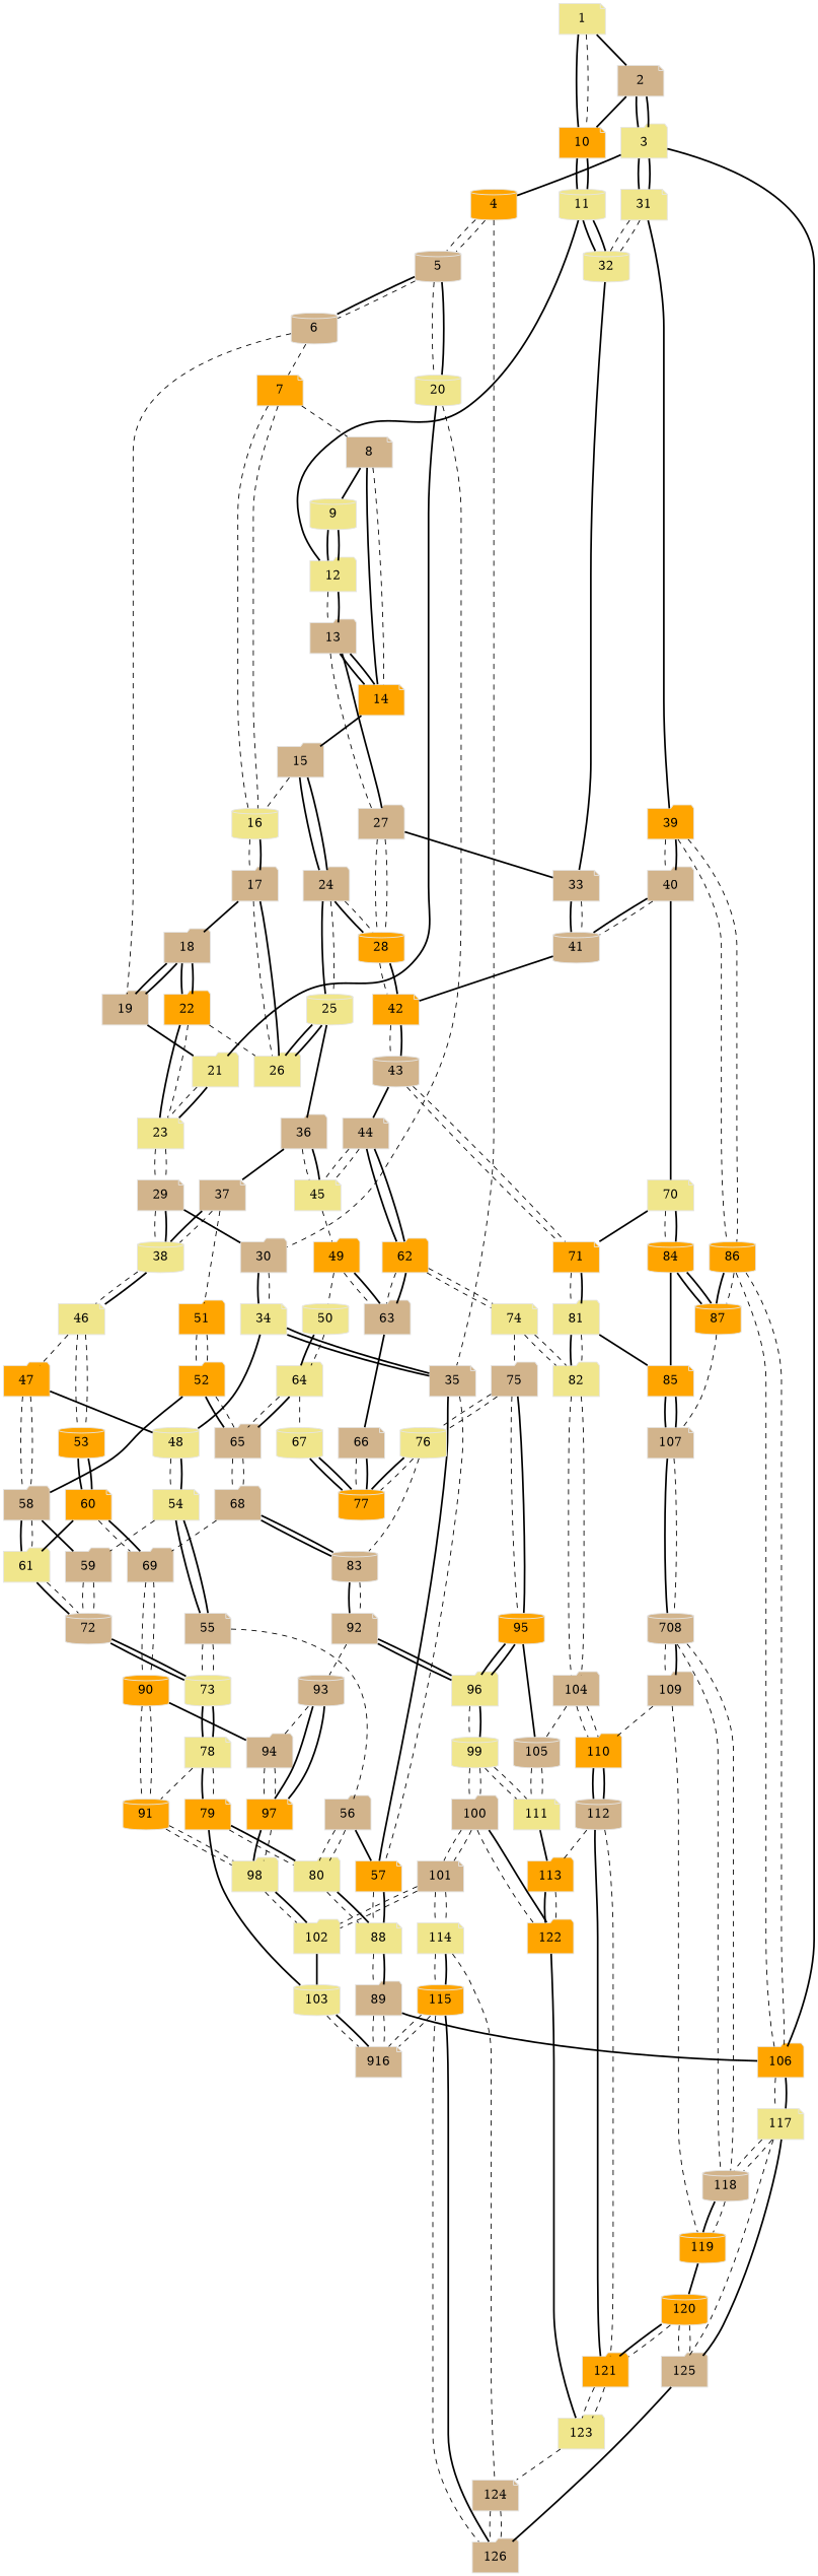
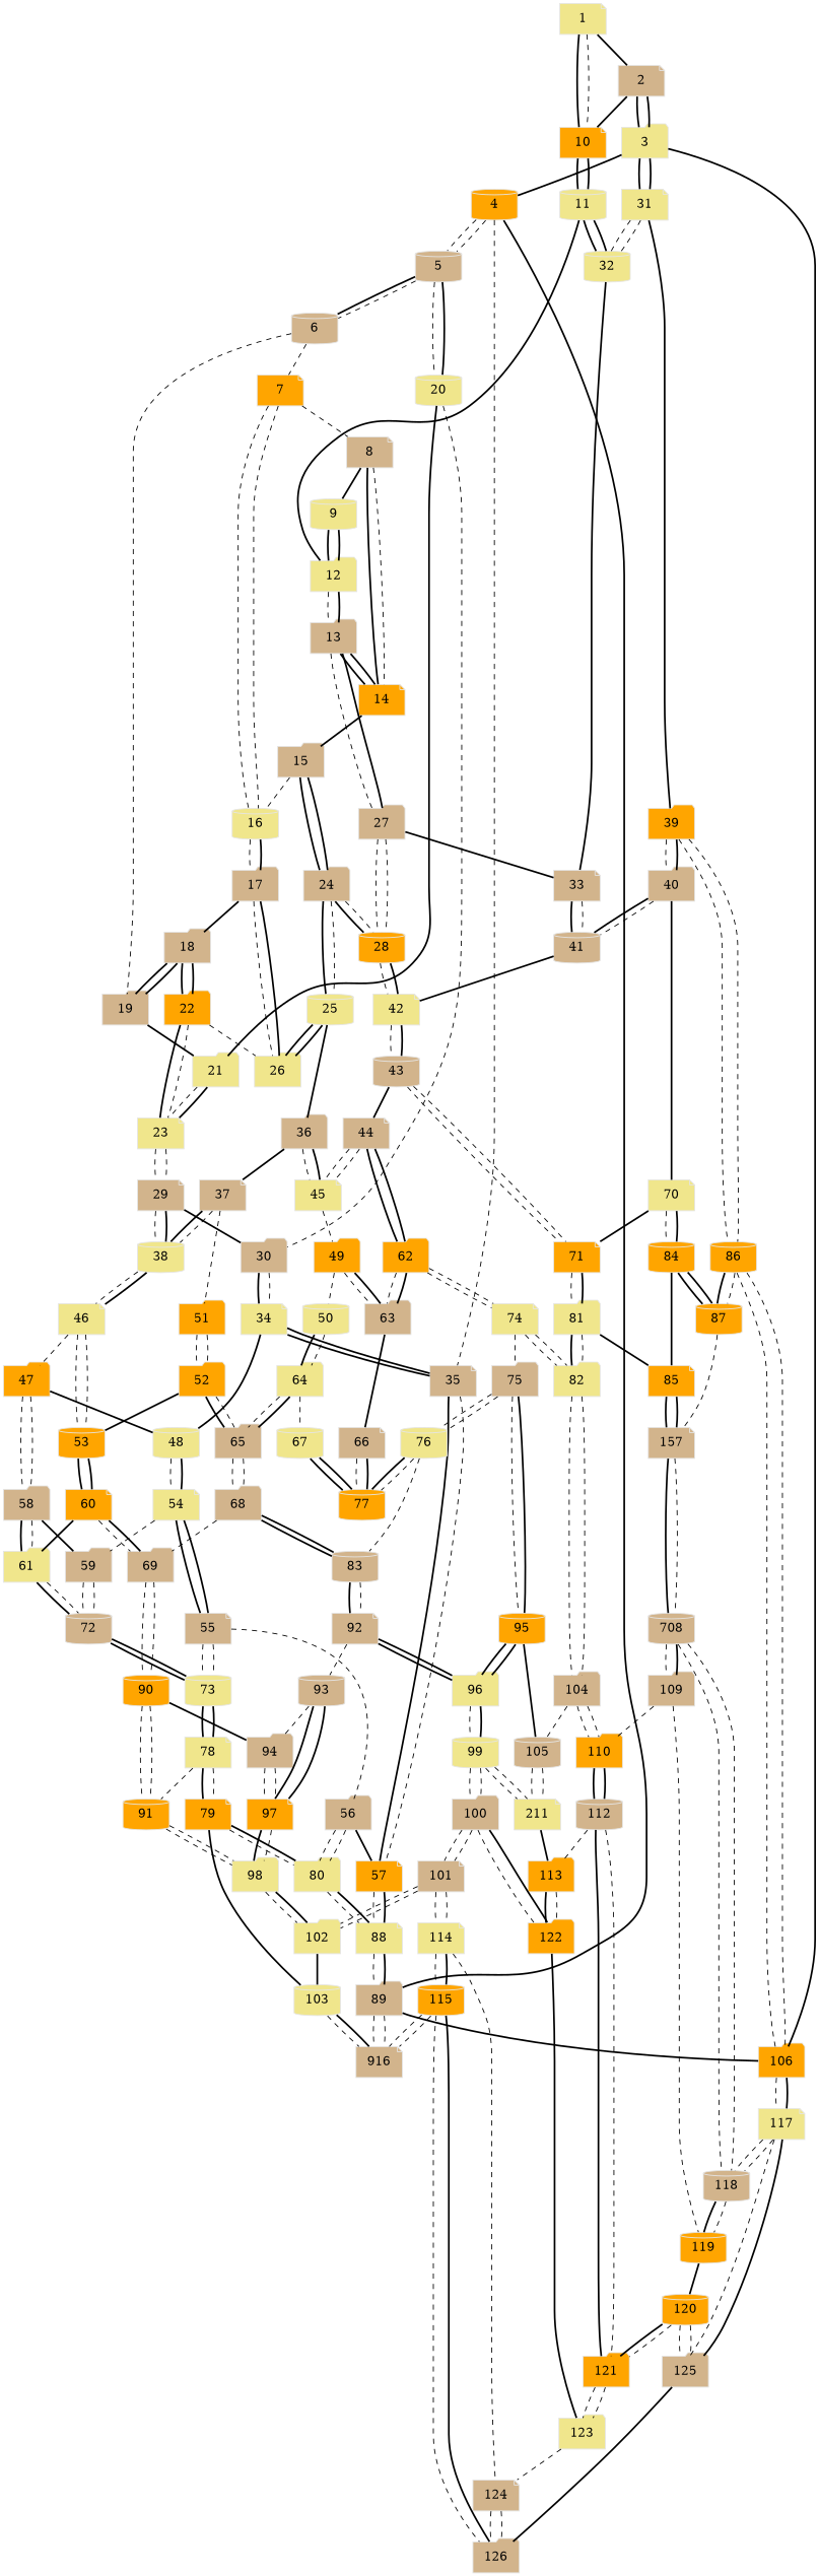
  graph {
    node [color=gray90 fillcolor=tan shape=folder style=filled]
    edge [style=dashed]
    1 [fillcolor=khaki shape=note]
    2 [shape=note]
    10 [fillcolor=orange shape=note]
    3 [fillcolor=khaki]
    11 [fillcolor=khaki shape=cylinder]
    4 [fillcolor=orange shape=cylinder]
    31 [fillcolor=khaki shape=note]
    106 [fillcolor=orange]
    5 [shape=cylinder]
    35 [shape=note]
    89
    32 [fillcolor=khaki shape=cylinder]
    39 [fillcolor=orange]
    117 [fillcolor=khaki shape=note]
    6 [shape=cylinder]
    20 [fillcolor=khaki shape=cylinder]
    57 [fillcolor=orange shape=note]
    n18 [label=916 shape=note]
    7 [fillcolor=orange shape=note]
    19
    21 [fillcolor=khaki]
    30
    8 [shape=note]
    16 [fillcolor=khaki shape=cylinder]
    9 [fillcolor=khaki shape=cylinder]
    14 [fillcolor=orange shape=note]
    17
    12 [fillcolor=khaki]
    15
    13
    33 [shape=note]
    27
    28 [fillcolor=orange shape=cylinder]
    24
    25 [fillcolor=khaki shape=cylinder]
    18
    26 [fillcolor=khaki]
    22 [fillcolor=orange]
    23 [fillcolor=khaki shape=note]
    34 [fillcolor=khaki shape=note]
    29 [shape=note]
    38 [fillcolor=khaki shape=cylinder]
    36
-   42 [fillcolor=orange shape=note]
+   42 [fillcolor=khaki shape=note]
    37 [shape=note]
    45 [fillcolor=khaki shape=note]
    41 [shape=cylinder]
    43 [shape=cylinder]
    46 [fillcolor=khaki shape=note]
    48 [fillcolor=khaki shape=cylinder]
    40
    86 [fillcolor=orange shape=cylinder]
    54 [fillcolor=khaki shape=note]
    88 [fillcolor=khaki shape=note]
    51 [fillcolor=orange]
    49 [fillcolor=orange]
    52 [fillcolor=orange]
    47 [fillcolor=orange]
    53 [fillcolor=orange shape=cylinder]
    70 [fillcolor=khaki shape=note]
    87 [fillcolor=orange shape=cylinder]
    71 [fillcolor=orange shape=note]
    84 [fillcolor=orange shape=cylinder]
    44 [shape=note]
    62 [fillcolor=orange]
    81 [fillcolor=khaki]
    63
    74 [fillcolor=khaki shape=note]
    50 [fillcolor=khaki shape=cylinder]
    58
    60 [fillcolor=orange shape=note]
    59
    61 [fillcolor=khaki]
    55 [shape=note]
    64 [fillcolor=khaki]
    66 [shape=note]
    65
    67 [fillcolor=khaki shape=cylinder]
    68
    69
    56
    73 [fillcolor=khaki shape=cylinder]
    72 [shape=cylinder]
    80 [fillcolor=khaki]
    78 [fillcolor=khaki shape=note]
    90 [fillcolor=orange shape=cylinder]
    75
    82 [fillcolor=khaki]
    77 [fillcolor=orange shape=cylinder]
    83 [shape=cylinder]
    92 [shape=note]
    91 [fillcolor=orange shape=cylinder]
    94
    85 [fillcolor=orange shape=note]
    79 [fillcolor=orange shape=note]
    76 [fillcolor=khaki shape=cylinder]
    95 [fillcolor=orange shape=cylinder]
    104
    96 [fillcolor=khaki]
    105 [shape=cylinder]
    103 [fillcolor=khaki shape=cylinder]
    98 [fillcolor=khaki]
-   107 [shape=note]
+   107 [shape=note label=157]
    110 [fillcolor=orange]
    93 [shape=cylinder]
    n106 [label=708 shape=cylinder]
    97 [fillcolor=orange shape=note]
    102 [fillcolor=khaki]
    99 [fillcolor=khaki shape=cylinder]
-   111 [fillcolor=khaki shape=note]
+   111 [fillcolor=khaki shape=note label=211]
    100
    101 [shape=note]
    122 [fillcolor=orange]
    113 [fillcolor=orange]
    114 [fillcolor=khaki shape=note]
    123 [fillcolor=khaki]
    115 [fillcolor=orange shape=cylinder]
    124 [shape=note]
    112 [shape=cylinder]
    118 [shape=cylinder]
    125
    109
    119 [fillcolor=orange shape=cylinder]
    120 [fillcolor=orange shape=cylinder]
    121 [fillcolor=orange]
    126
    1 -- 2 [style=bold]
    1 -- 10 [style=bold]
    1 -- 10
    2 -- 10 [style=bold]
    2 -- 3 [style=bold]
    2 -- 3 [style=bold]
    10 -- 11 [style=bold]
    10 -- 11 [style=bold]
    3 -- 4 [style=bold]
    3 -- 31 [style=bold]
    3 -- 31 [style=bold]
    3 -- 106 [style=bold]
    11 -- 32 [style=bold]
    11 -- 32 [style=bold]
    11 -- 12 [style=bold]
    4 -- 5
    4 -- 5
    4 -- 35
+   4 -- 89 [style=bold]
    31 -- 32
    31 -- 32
    31 -- 39 [style=bold]
    106 -- 117
    106 -- 117 [style=bold]
    5 -- 6 [style=bold]
    5 -- 6
    5 -- 20
    5 -- 20 [style=bold]
    35 -- 57 [style=bold]
    35 -- 57
    89 -- 106 [style=bold]
    89 -- n18
    89 -- n18
    32 -- 33 [style=bold]
    39 -- 40
    39 -- 40 [style=bold]
    39 -- 86
    39 -- 86
    117 -- 118
    117 -- 118
    117 -- 125
    117 -- 125 [style=bold]
    6 -- 7
    6 -- 19
    20 -- 21 [style=bold]
    20 -- 30
    57 -- 88
    57 -- 88 [style=bold]
    7 -- 8
    7 -- 16
    7 -- 16
    19 -- 21 [style=bold]
    21 -- 23
    21 -- 23 [style=bold]
    30 -- 34 [style=bold]
    30 -- 34
    8 -- 9 [style=bold]
    8 -- 14 [style=bold]
    8 -- 14
    16 -- 17
    16 -- 17 [style=bold]
    9 -- 12 [style=bold]
    9 -- 12 [style=bold]
    14 -- 15 [style=bold]
    17 -- 18 [style=bold]
    17 -- 26
    17 -- 26 [style=bold]
    12 -- 13
    12 -- 13 [style=bold]
    15 -- 16
    15 -- 24 [style=bold]
    15 -- 24 [style=bold]
    13 -- 14 [style=bold]
    13 -- 14 [style=bold]
    13 -- 27
    13 -- 27 [style=bold]
    33 -- 41 [style=bold]
    33 -- 41
    27 -- 33 [style=bold]
    27 -- 28
    27 -- 28
    28 -- 42
    28 -- 42 [style=bold]
    24 -- 28 [style=bold]
    24 -- 28
    24 -- 25 [style=bold]
    24 -- 25
    25 -- 26 [style=bold]
    25 -- 26 [style=bold]
    25 -- 36 [style=bold]
    18 -- 19 [style=bold]
    18 -- 19 [style=bold]
    18 -- 22 [style=bold]
    18 -- 22 [style=bold]
    22 -- 26
    22 -- 23 [style=bold]
    22 -- 23
    23 -- 29
    23 -- 29
    34 -- 35 [style=bold]
    34 -- 35 [style=bold]
    34 -- 48 [style=bold]
    29 -- 30 [style=bold]
    29 -- 38
    29 -- 38 [style=bold]
    38 -- 46
    38 -- 46 [style=bold]
    36 -- 37 [style=bold]
    36 -- 45
    36 -- 45 [style=bold]
    42 -- 43
    42 -- 43 [style=bold]
    37 -- 38 [style=bold]
    37 -- 38
    37 -- 51
    45 -- 49
    41 -- 42 [style=bold]
    43 -- 71
    43 -- 71
    43 -- 44 [style=bold]
    46 -- 47
    46 -- 53
    46 -- 53
    48 -- 54
    48 -- 54 [style=bold]
    40 -- 41 [style=bold]
    40 -- 41
    40 -- 70 [style=bold]
    86 -- 106
    86 -- 106
    86 -- 87 [style=bold]
    86 -- 87
    54 -- 59
    54 -- 55 [style=bold]
    54 -- 55 [style=bold]
    88 -- 89
    88 -- 89 [style=bold]
    51 -- 52
    51 -- 52
    49 -- 63
    49 -- 63 [style=bold]
    49 -- 50
-   52 -- 58 [style=bold]
+   52 -- 53 [style=bold]
    52 -- 65 [style=bold]
    52 -- 65
    47 -- 48 [style=bold]
    47 -- 58
    47 -- 58
    53 -- 60 [style=bold]
    53 -- 60 [style=bold]
    70 -- 71 [style=bold]
    70 -- 84
    70 -- 84 [style=bold]
    87 -- 107
    71 -- 81
    71 -- 81 [style=bold]
    84 -- 87 [style=bold]
    84 -- 87 [style=bold]
    84 -- 85 [style=bold]
    44 -- 45
    44 -- 45
    44 -- 62 [style=bold]
    44 -- 62 [style=bold]
    62 -- 63
    62 -- 63 [style=bold]
    62 -- 74
    62 -- 74
    81 -- 82 [style=bold]
    81 -- 82
    81 -- 85 [style=bold]
    63 -- 66 [style=bold]
    74 -- 75
    74 -- 82
    74 -- 82
    50 -- 64 [style=bold]
    50 -- 64
    58 -- 59 [style=bold]
    58 -- 61 [style=bold]
    58 -- 61
    60 -- 61 [style=bold]
    60 -- 69
    60 -- 69 [style=bold]
    59 -- 72
    59 -- 72
    61 -- 72 [style=bold]
    61 -- 72
    55 -- 56
    55 -- 73
    55 -- 73
    64 -- 65
    64 -- 65 [style=bold]
    64 -- 67
    66 -- 77
    66 -- 77 [style=bold]
    65 -- 68
    65 -- 68
    67 -- 77 [style=bold]
    67 -- 77 [style=bold]
    68 -- 69
    68 -- 83 [style=bold]
    68 -- 83 [style=bold]
    69 -- 90
    69 -- 90
    56 -- 57 [style=bold]
    56 -- 80
    56 -- 80
    73 -- 78 [style=bold]
    73 -- 78 [style=bold]
    72 -- 73 [style=bold]
    72 -- 73 [style=bold]
    80 -- 88
    80 -- 88 [style=bold]
    78 -- 91
    78 -- 79 [style=bold]
    78 -- 79
    90 -- 91
    90 -- 91
    90 -- 94 [style=bold]
    75 -- 76
    75 -- 76
    75 -- 95
    75 -- 95 [style=bold]
    82 -- 104
    82 -- 104
    83 -- 92 [style=bold]
    83 -- 92
    92 -- 96 [style=bold]
    92 -- 96 [style=bold]
    92 -- 93
    91 -- 98
    91 -- 98
    94 -- 97
    94 -- 97
    85 -- 107 [style=bold]
    85 -- 107 [style=bold]
    79 -- 80
    79 -- 80 [style=bold]
    79 -- 103 [style=bold]
    76 -- 77 [style=bold]
    76 -- 77
    76 -- 83
    95 -- 96 [style=bold]
    95 -- 96 [style=bold]
    95 -- 105 [style=bold]
    104 -- 105
    104 -- 110
    104 -- 110
    96 -- 99
    96 -- 99 [style=bold]
    105 -- 111
    105 -- 111
    103 -- n18
    103 -- n18 [style=bold]
    98 -- 102
    98 -- 102 [style=bold]
    107 -- n106 [style=bold]
    107 -- n106
    110 -- 112 [style=bold]
    110 -- 112 [style=bold]
    93 -- 94
    93 -- 97 [style=bold]
    93 -- 97 [style=bold]
    n106 -- 118
    n106 -- 118
    n106 -- 109
    n106 -- 109 [style=bold]
    97 -- 98 [style=bold]
    97 -- 98
    102 -- 103 [style=bold]
    99 -- 111
    99 -- 111
    99 -- 100
    99 -- 100
    111 -- 113 [style=bold]
    100 -- 101
    100 -- 101
    100 -- 122
    100 -- 122 [style=bold]
    101 -- 102
    101 -- 102
    101 -- 114
    101 -- 114
    122 -- 123 [style=bold]
    113 -- 122 [style=bold]
    113 -- 122
    114 -- 115
    114 -- 115 [style=bold]
    114 -- 124
    123 -- 124
    115 -- n18
    115 -- n18
    115 -- 126
    115 -- 126 [style=bold]
    124 -- 126
    124 -- 126
    112 -- 113
    112 -- 121 [style=bold]
    112 -- 121
    118 -- 119 [style=bold]
    118 -- 119
    125 -- 126 [style=bold]
    109 -- 110
    109 -- 119
    119 -- 120 [style=bold]
    120 -- 125
    120 -- 125
    120 -- 121 [style=bold]
    120 -- 121
    121 -- 123
    121 -- 123
  }
